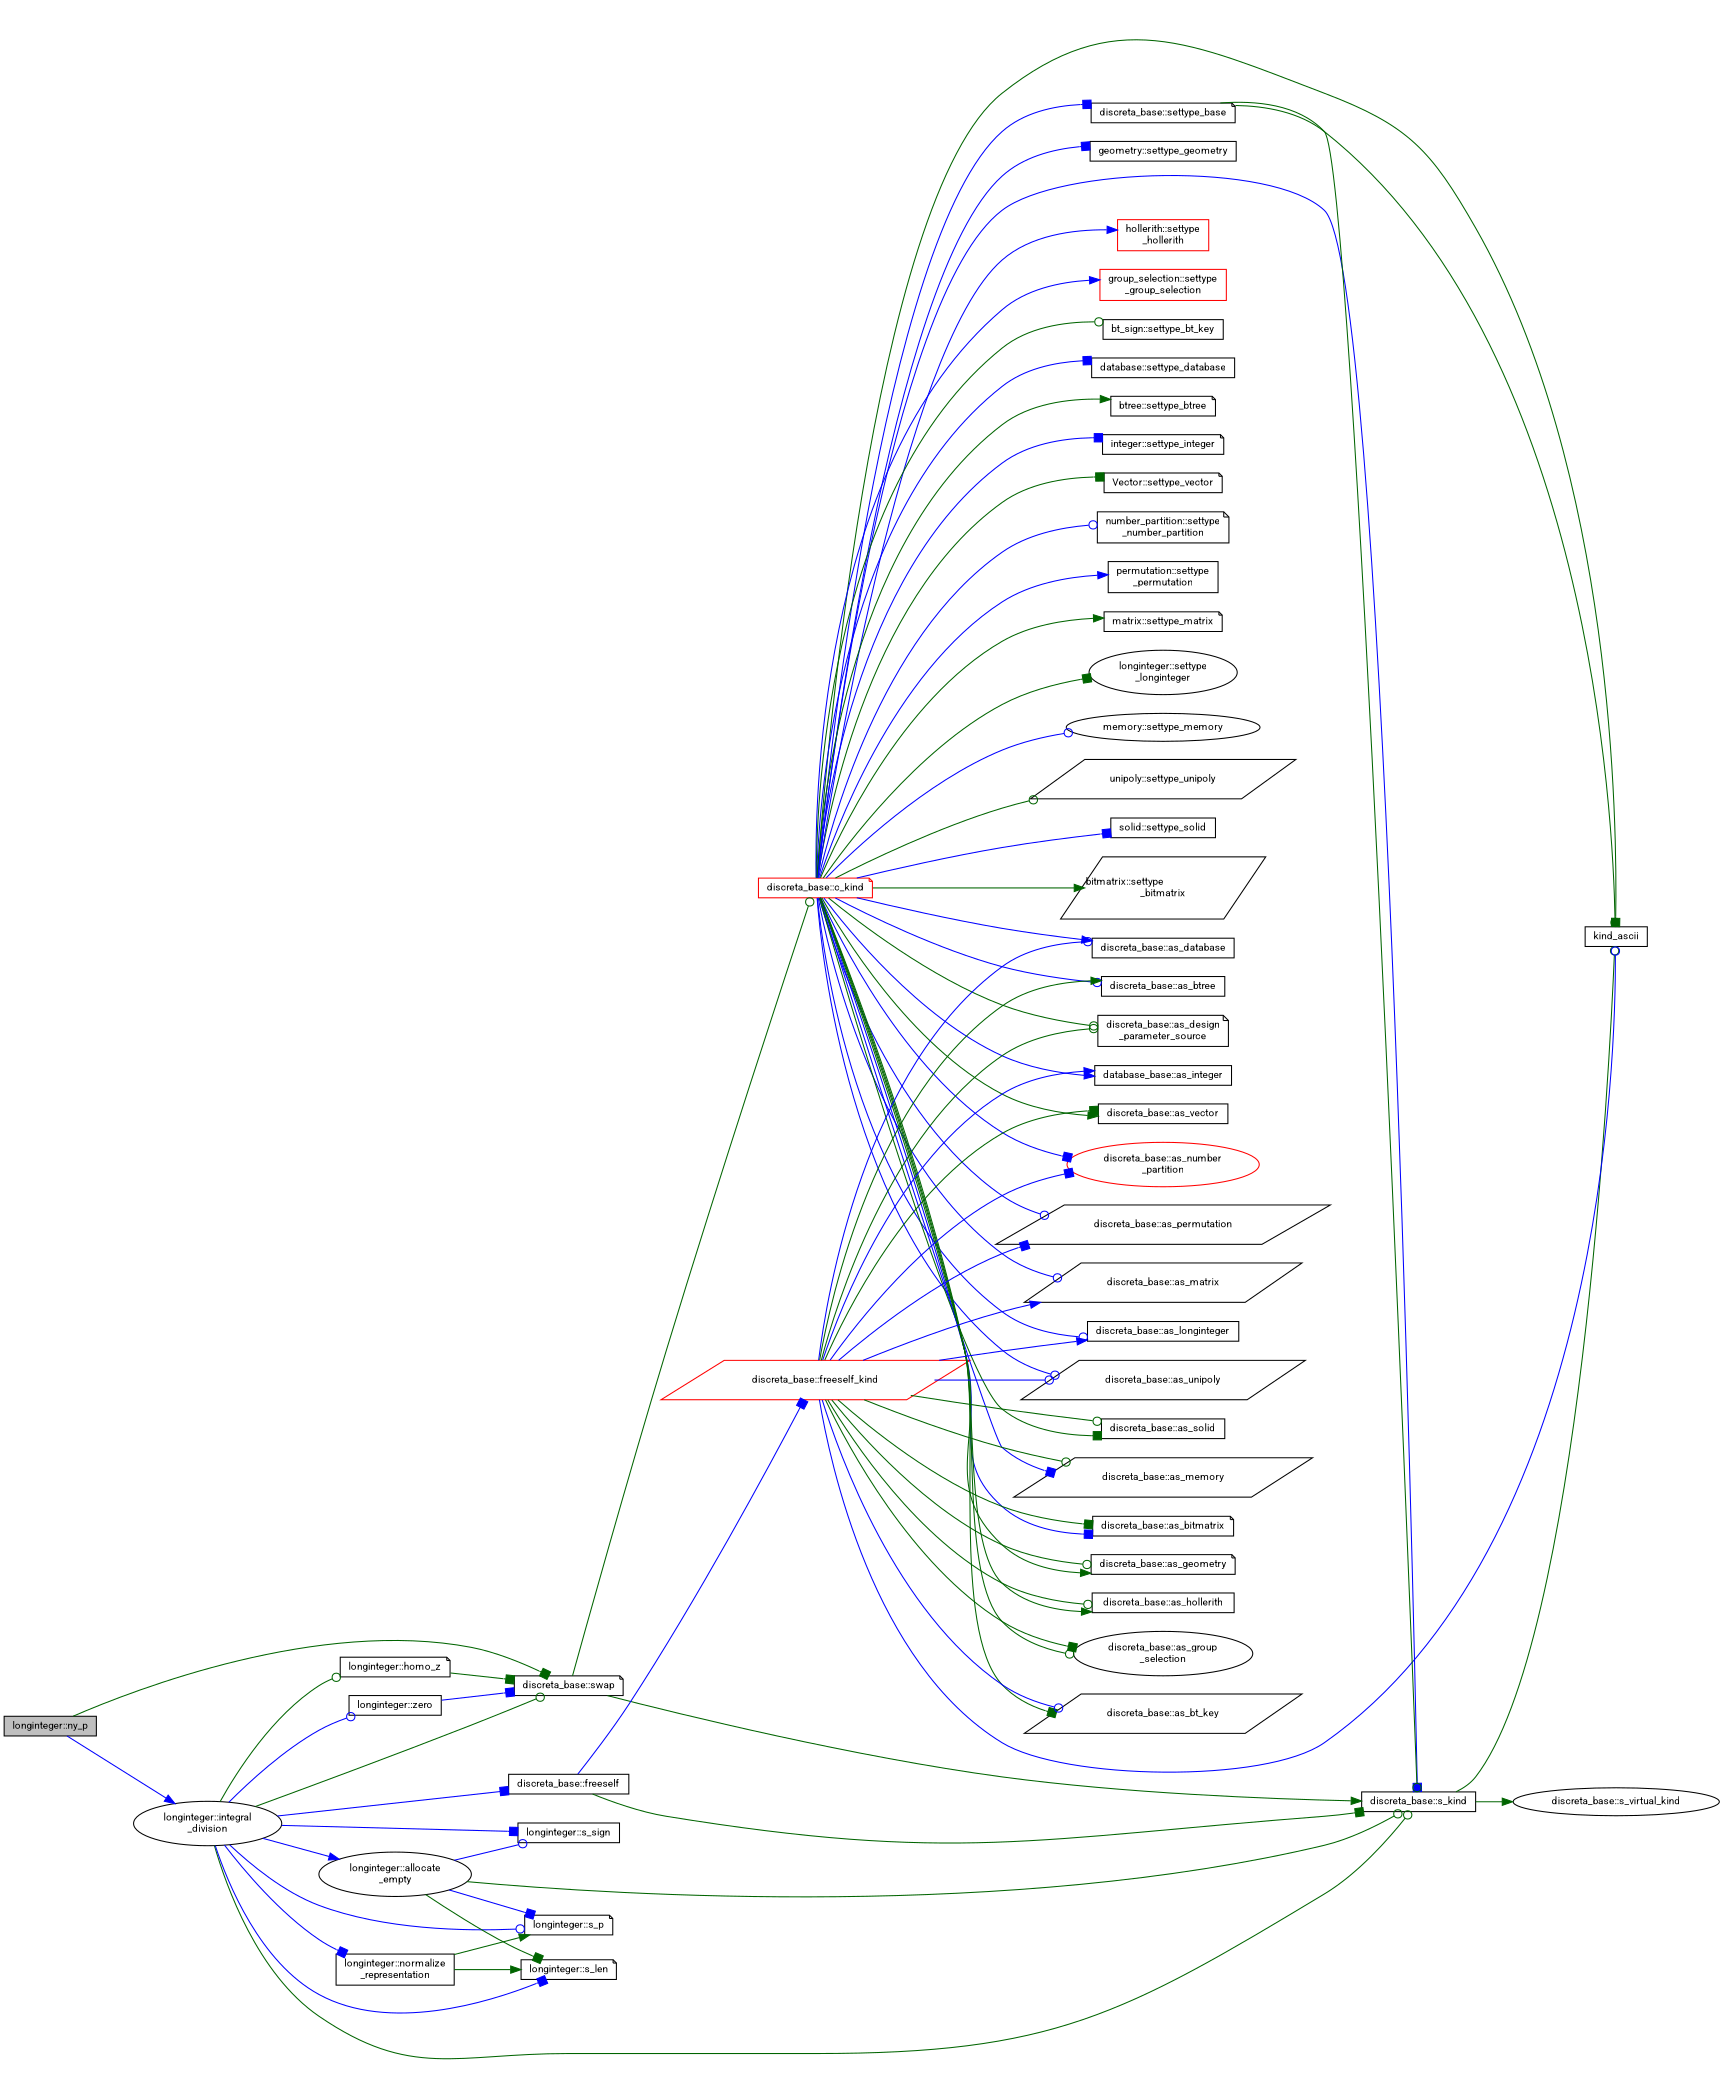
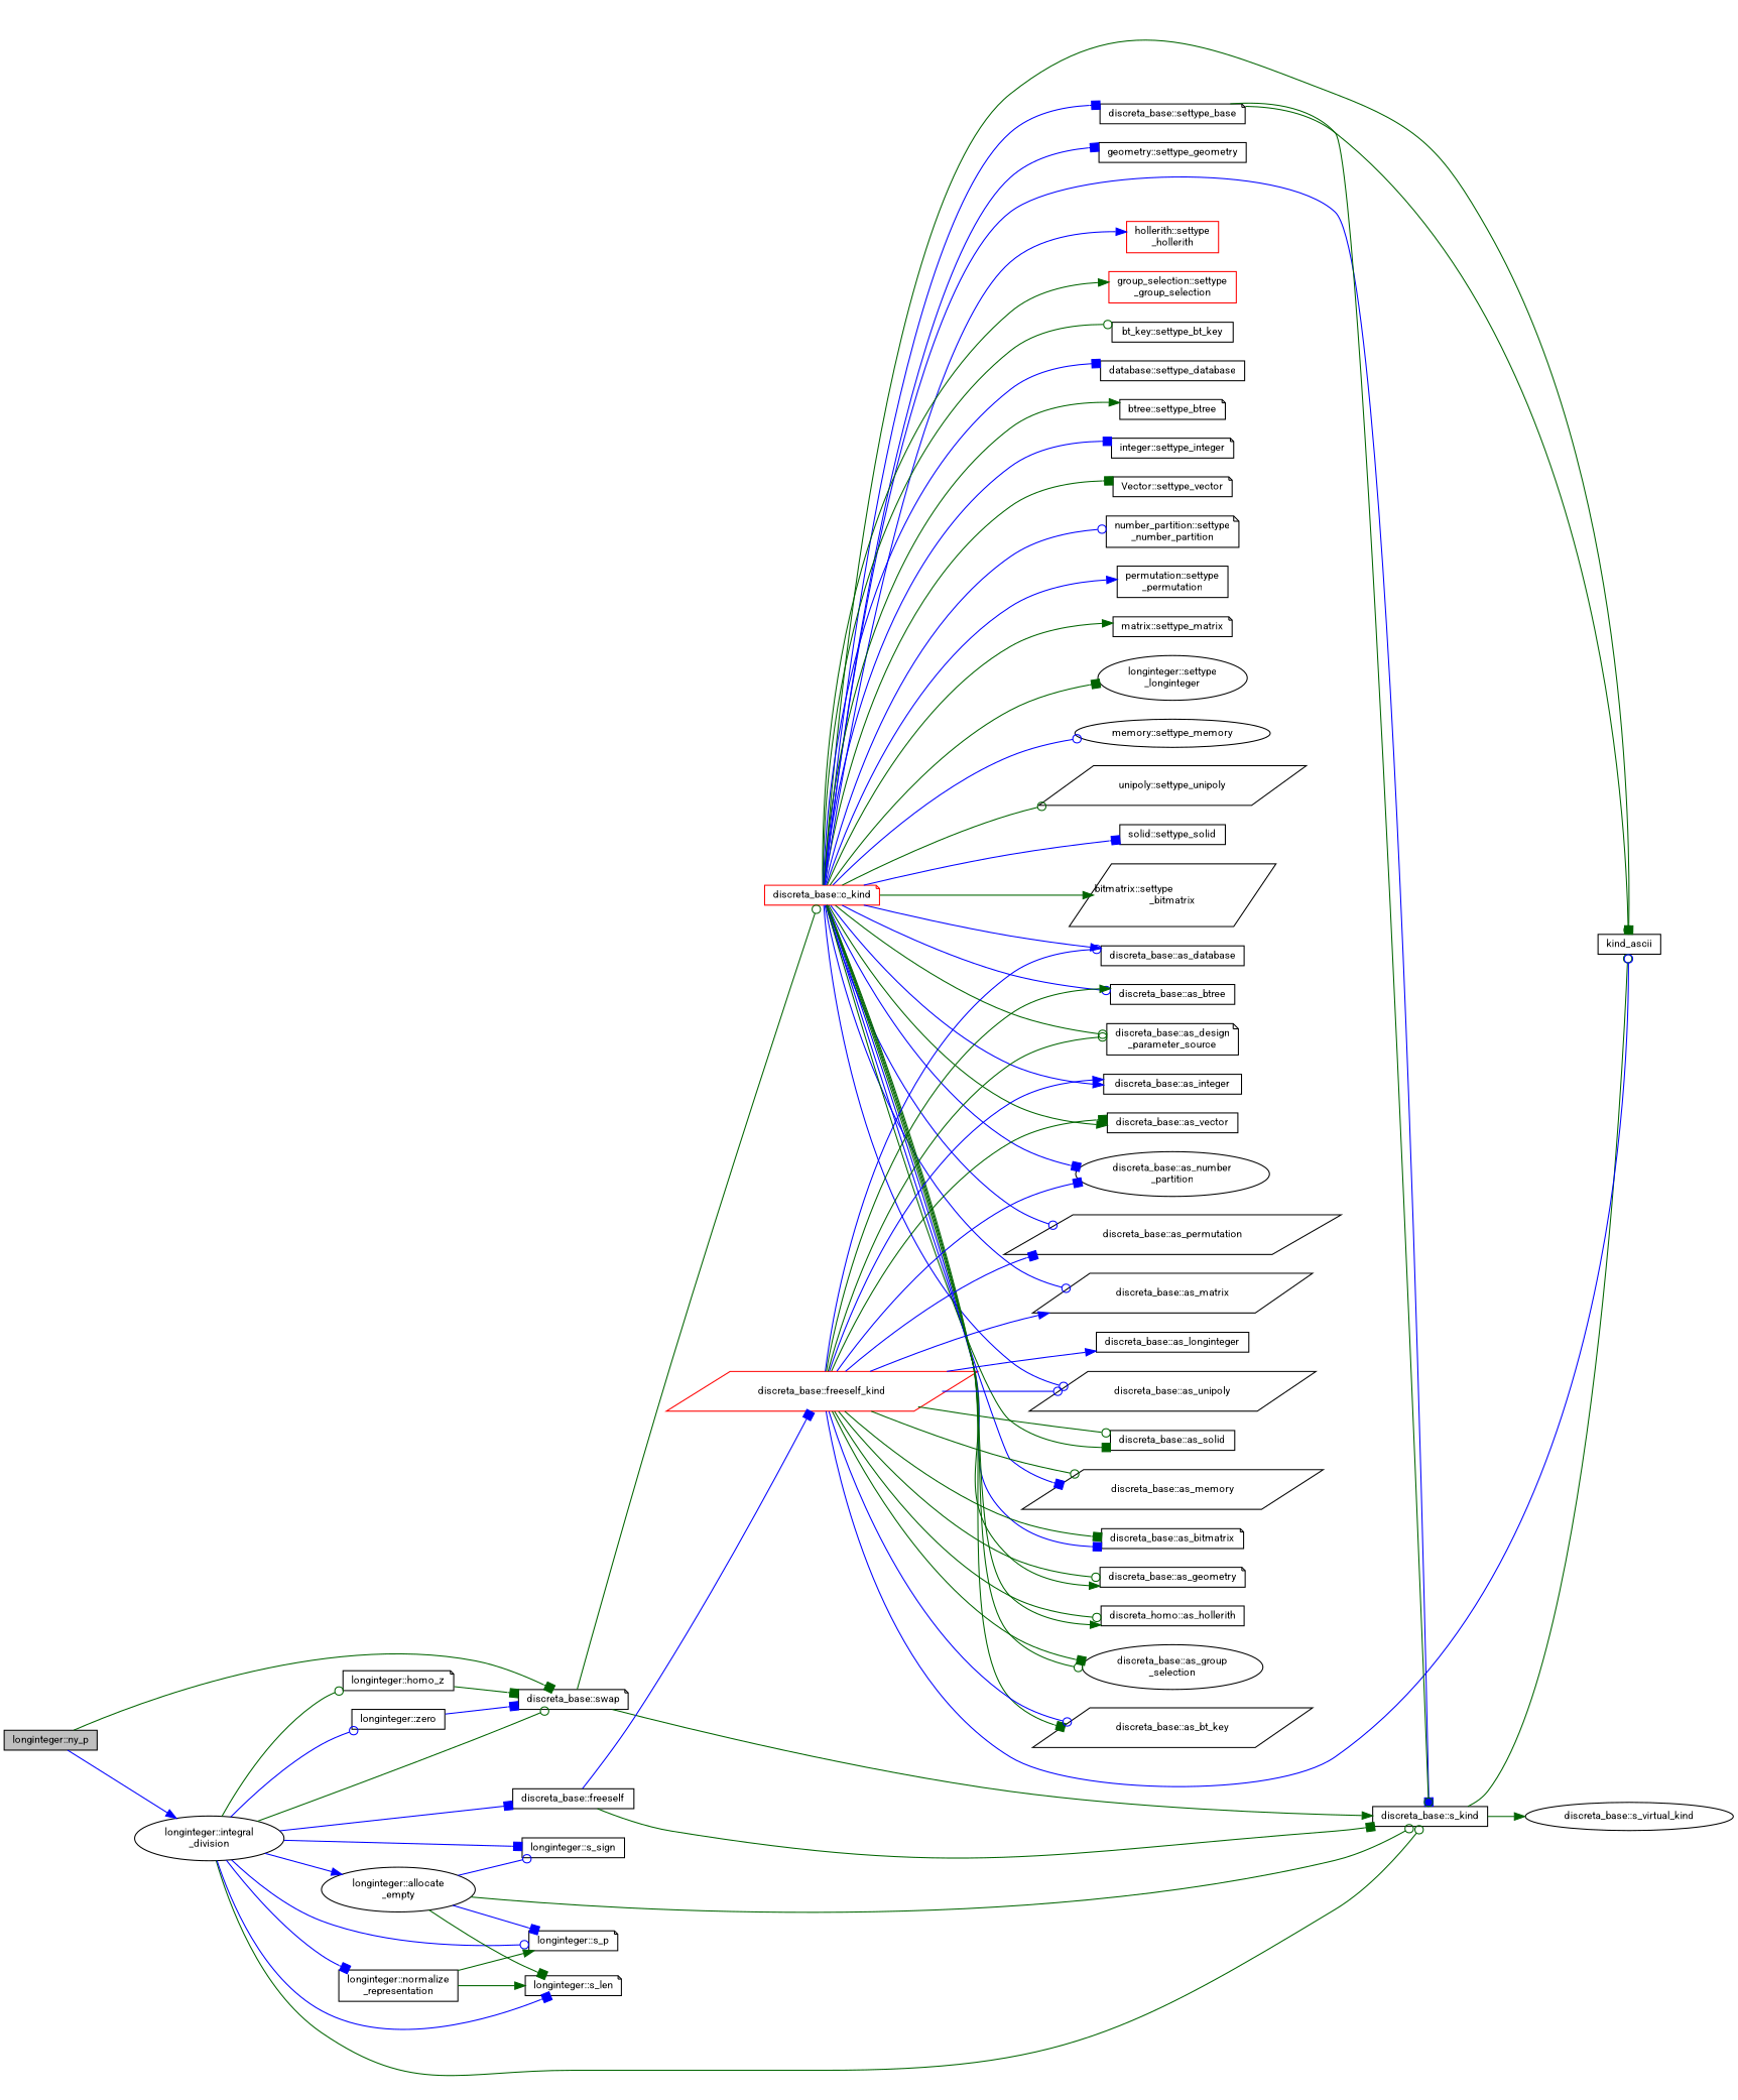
  digraph {
    fontname=Roboto
    rankdir=LR
    node [color=black fillcolor=white fontname=Roboto fontsize=10 shape=box style=filled]
    edge [arrowhead=odot color=blue fontname=Roboto fontsize=10 labelfontname=Helvetica labelfontsize=10 style=solid]
    n1 [fillcolor=grey75 fontcolor=black height=0.2 label="longinteger::ny_p" width=0.4]
    n2 [height=0.2 label="longinteger::integral\l_division" shape=ellipse width=0.4]
    n3 [height=0.2 label="discreta_base::swap" shape=note width=0.4]
    n4 [height=0.2 label="discreta_base::s_kind" width=0.4]
    n5 [height=0.2 label="longinteger::homo_z" shape=note width=0.4]
    n6 [height=0.2 label="longinteger::normalize\l_representation" width=0.4]
    n7 [height=0.2 label="longinteger::s_len" shape=note width=0.4]
    n8 [height=0.2 label="longinteger::s_p" shape=note width=0.4]
    n9 [height=0.2 label="longinteger::zero" width=0.4]
    n10 [height=0.2 label="longinteger::allocate\l_empty" shape=ellipse width=0.4]
    n11 [height=0.2 label="longinteger::s_sign" width=0.4]
    n12 [height=0.2 label="discreta_base::freeself" width=0.4]
    n13 [color=red height=0.2 label="discreta_base::c_kind" shape=note width=0.4]
    n14 [height=0.2 label="discreta_base::s_virtual_kind" shape=ellipse width=0.4]
    n15 [height=0.2 label=kind_ascii width=0.4]
    n16 [color=red height=0.2 label="discreta_base::freeself_kind" shape=parallelogram width=0.4]
    n17 [height=0.2 label="discreta_base::settype_base" shape=note width=0.4]
-   n18 [height=0.2 label="database_base::as_integer" width=0.4]
+   n18 [height=0.2 label="discreta_base::as_integer" width=0.4]
    n19 [height=0.2 label="integer::settype_integer" shape=note width=0.4]
    n20 [height=0.2 label="discreta_base::as_vector" width=0.4]
    n21 [height=0.2 label="Vector::settype_vector" shape=note width=0.4]
-   n22 [color=red height=0.2 label="discreta_base::as_number\l_partition" shape=ellipse width=0.4]
+   n22 [height=0.2 label="discreta_base::as_number\l_partition" shape=ellipse width=0.4]
    n23 [height=0.2 label="number_partition::settype\l_number_partition" shape=note width=0.4]
    n24 [height=0.2 label="discreta_base::as_permutation" shape=parallelogram width=0.4]
    n25 [height=0.2 label="permutation::settype\l_permutation" width=0.4]
    n26 [height=0.2 label="discreta_base::as_matrix" shape=parallelogram width=0.4]
    n27 [height=0.2 label="matrix::settype_matrix" shape=note width=0.4]
    n28 [height=0.2 label="discreta_base::as_longinteger" width=0.4]
    n29 [height=0.2 label="longinteger::settype\l_longinteger" shape=ellipse width=0.4]
    n30 [height=0.2 label="discreta_base::as_memory" shape=parallelogram width=0.4]
    n31 [height=0.2 label="memory::settype_memory" shape=ellipse width=0.4]
    n32 [height=0.2 label="discreta_base::as_unipoly" shape=parallelogram width=0.4]
    n33 [height=0.2 label="unipoly::settype_unipoly" shape=parallelogram width=0.4]
    n34 [height=0.2 label="discreta_base::as_solid" width=0.4]
    n35 [height=0.2 label="solid::settype_solid" width=0.4]
    n36 [height=0.2 label="discreta_base::as_bitmatrix" shape=note width=0.4]
    n37 [height=0.2 label="bitmatrix::settype\l_bitmatrix" shape=parallelogram width=0.4]
    n38 [height=0.2 label="discreta_base::as_geometry" shape=note width=0.4]
    n39 [height=0.2 label="geometry::settype_geometry" width=0.4]
-   n40 [height=0.2 label="discreta_base::as_hollerith" width=0.4]
+   n40 [height=0.2 label="discreta_homo::as_hollerith" width=0.4]
    n41 [color=red height=0.2 label="hollerith::settype\l_hollerith" width=0.4]
    n42 [height=0.2 label="discreta_base::as_group\l_selection" shape=ellipse width=0.4]
    n43 [color=red height=0.2 label="group_selection::settype\l_group_selection" width=0.4]
    n44 [height=0.2 label="discreta_base::as_bt_key" shape=parallelogram width=0.4]
-   n45 [height=0.2 label="bt_sign::settype_bt_key" width=0.4]
+   n45 [height=0.2 label="bt_key::settype_bt_key" width=0.4]
    n46 [height=0.2 label="discreta_base::as_database" width=0.4]
    n47 [height=0.2 label="database::settype_database" width=0.4]
    n48 [height=0.2 label="discreta_base::as_btree" width=0.4]
    n49 [height=0.2 label="btree::settype_btree" shape=note width=0.4]
    n50 [height=0.2 label="discreta_base::as_design\l_parameter_source" shape=note width=0.4]
    n1 -> n2 [arrowhead=normal]
    n1 -> n3 [arrowhead=box color=darkgreen]
    n2 -> n3 [color=darkgreen]
    n2 -> n4 [color=darkgreen]
    n2 -> n5 [color=darkgreen]
    n2 -> n6 [arrowhead=box]
    n2 -> n7 [arrowhead=box]
    n2 -> n8
    n2 -> n9
    n2 -> n10 [arrowhead=normal]
    n2 -> n11 [arrowhead=box]
    n2 -> n12 [arrowhead=box]
    n3 -> n4 [arrowhead=normal color=darkgreen]
    n3 -> n13 [color=darkgreen]
    n4 -> n14 [arrowhead=normal color=darkgreen]
    n4 -> n15 [color=darkgreen]
    n5 -> n3 [arrowhead=box color=darkgreen]
    n6 -> n7 [arrowhead=normal color=darkgreen]
    n6 -> n8 [arrowhead=normal color=darkgreen]
    n9 -> n3 [arrowhead=box]
    n10 -> n4 [color=darkgreen]
    n10 -> n7 [arrowhead=box color=darkgreen]
    n10 -> n8 [arrowhead=box]
    n10 -> n11
    n12 -> n4 [arrowhead=box color=darkgreen]
    n12 -> n16 [arrowhead=box]
    n13 -> n4 [arrowhead=box]
    n13 -> n15 [arrowhead=box color=darkgreen]
    n13 -> n17 [arrowhead=box]
    n13 -> n18 [arrowhead=normal]
    n13 -> n19 [arrowhead=box]
    n13 -> n20 [arrowhead=normal color=darkgreen]
    n13 -> n21 [arrowhead=box color=darkgreen]
    n13 -> n22 [arrowhead=box]
    n13 -> n23
    n13 -> n24
    n13 -> n25 [arrowhead=normal]
    n13 -> n26
    n13 -> n27 [arrowhead=normal color=darkgreen]
-   n13 -> n28
    n13 -> n29 [arrowhead=box color=darkgreen]
    n13 -> n30 [arrowhead=box]
    n13 -> n31
    n13 -> n32
    n13 -> n33 [color=darkgreen]
    n13 -> n34 [arrowhead=box color=darkgreen]
    n13 -> n35 [arrowhead=box]
    n13 -> n36 [arrowhead=box]
    n13 -> n37 [arrowhead=normal color=darkgreen]
    n13 -> n38 [arrowhead=normal color=darkgreen]
    n13 -> n39 [arrowhead=box]
    n13 -> n40 [arrowhead=normal color=darkgreen]
    n13 -> n41 [arrowhead=normal]
    n13 -> n42 [color=darkgreen]
-   n13 -> n43 [arrowhead=normal]
+   n13 -> n43 [arrowhead=normal color=darkgreen]
    n13 -> n44 [arrowhead=box color=darkgreen]
    n13 -> n45 [color=darkgreen]
    n13 -> n46 [arrowhead=normal]
    n13 -> n47 [arrowhead=box]
    n13 -> n48
    n13 -> n49 [arrowhead=normal color=darkgreen]
    n13 -> n50 [color=darkgreen]
    n16 -> n15
    n16 -> n18 [arrowhead=normal]
    n16 -> n20 [arrowhead=box color=darkgreen]
    n16 -> n22 [arrowhead=box]
    n16 -> n24 [arrowhead=box]
    n16 -> n26 [arrowhead=normal]
    n16 -> n28 [arrowhead=normal]
    n16 -> n30 [color=darkgreen]
    n16 -> n32
    n16 -> n34 [color=darkgreen]
    n16 -> n36 [arrowhead=box color=darkgreen]
    n16 -> n38 [color=darkgreen]
    n16 -> n40 [color=darkgreen]
    n16 -> n42 [arrowhead=box color=darkgreen]
    n16 -> n44
    n16 -> n46
    n16 -> n48 [arrowhead=normal color=darkgreen]
    n16 -> n50 [color=darkgreen]
    n17 -> n4 [color=darkgreen]
    n17 -> n15 [color=darkgreen]
  }
